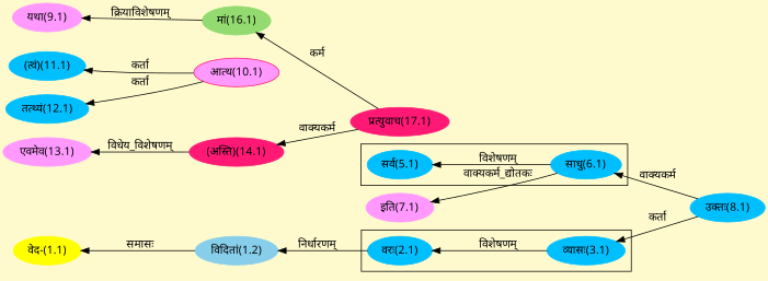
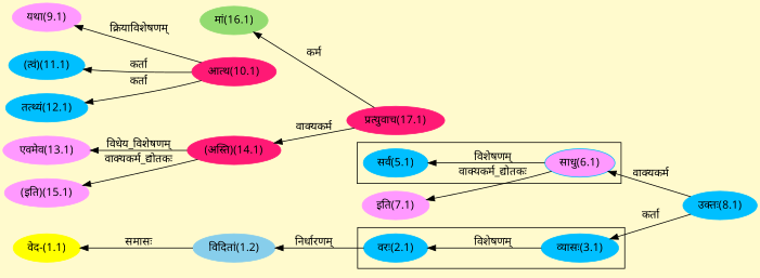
  digraph {
    bgcolor=lemonchiffon1
    compound=true
    fontname="Noto Sans"
    rankdir=LR
    node [color="#00BFFF" fontname="Noto Sans" style=filled]
    edge [dir=back fontname="Noto Sans"]
    n1 [label="वरः(2.1)"]
    n2 [label="व्यासः(3.1)"]
-   n3 [label="साधु(6.1)"]
+   n3 [label="साधु(6.1)" fillcolor="#FF99FF"]
    n4 [label="सर्वं(5.1)"]
    n5 [label="उक्तः(8.1)"]
    n6 [color="#FFFF00" label="वेद-(1.1)"]
    n7 [color="#87CEEB" label="विदितां(1.2)"]
    n8 [color="#FF99FF" label="इति(7.1)"]
    n9 [color="#FF99FF" label="यथा(9.1)"]
-   n10 [color="#FF1975" label="आत्थ(10.1)" fillcolor="#FF99FF"]
+   n10 [color="#FF1975" label="आत्थ(10.1)"]
    n11 [label="(त्वं)(11.1)"]
    n12 [label="तत्थ्यं(12.1)"]
    n13 [color="#FF1975" label="(अस्ति)(14.1)"]
    n14 [color="#FF1975" label="प्रत्युवाच(17.1)"]
    n15 [color="#FF99FF" label="एवमेव(13.1)"]
+   n16 [color="#FF99FF" label="(इति)(15.1)"]
    n17 [color="#93DB70" label="मां(16.1)"]
    subgraph cluster_1 {
      n1
      n2
    }
    subgraph cluster_2 {
      n3
      n4
    }
    n1 -> n2 [label="विशेषणम्"]
    n2 -> n5 [label="कर्ता"]
    n3 -> n5 [label="वाक्यकर्म"]
    n4 -> n3 [label="विशेषणम्"]
    n6 -> n7 [label="समासः"]
    n7 -> n1 [label="निर्धारणम्"]
    n8 -> n3 [label="वाक्यकर्म_द्योतकः"]
-   n9 -> n17 [label="क्रियाविशेषणम्"]
+   n9 -> n10 [label="क्रियाविशेषणम्"]
    n11 -> n10 [label="कर्ता"]
    n12 -> n10 [label="कर्ता"]
    n13 -> n14 [label="वाक्यकर्म"]
    n15 -> n13 [label="विधेय_विशेषणम्"]
+   n16 -> n13 [label="वाक्यकर्म_द्योतकः"]
    n17 -> n14 [label="कर्म"]
  }
